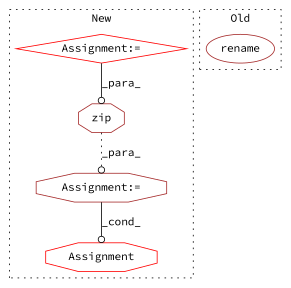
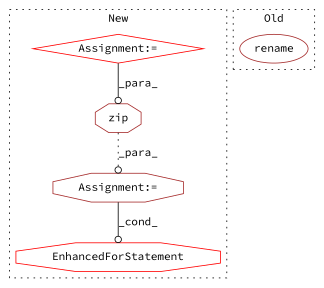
  digraph {
    fontname="Source Code Pro"
    node [a=7 l="78,2" s="8087,8206" shape=octagon color=brown fontname="Source Code Pro"]
    edge [style=solid arrowhead=odot fontname="Source Code Pro"]
-   n1 [a=70 label=Assignment color=red]
+   n1 [a=70 label=EnhancedForStatement color=red]
    n2 [label="Assignment:="]
    n3 [l=43 label="Assignment:=" s=7756 shape=diamond color=red]
    n4 [a=32 l="4,1" label=zip s="8183,8205"]
    n5 [a=32 l="7,1" label=rename s="6616,6639" shape=ellipse]
    subgraph cluster_1 {
      label=New
      style=dotted
      n1
      n2
      n3
      n4
    }
    subgraph cluster_2 {
      label=Old
      style=dotted
      n5
    }
    n2 -> n1 [label=_cond_]
    n3 -> n4 [label=_para_]
    n4 -> n2 [label=_para_ style=dotted]
  }
